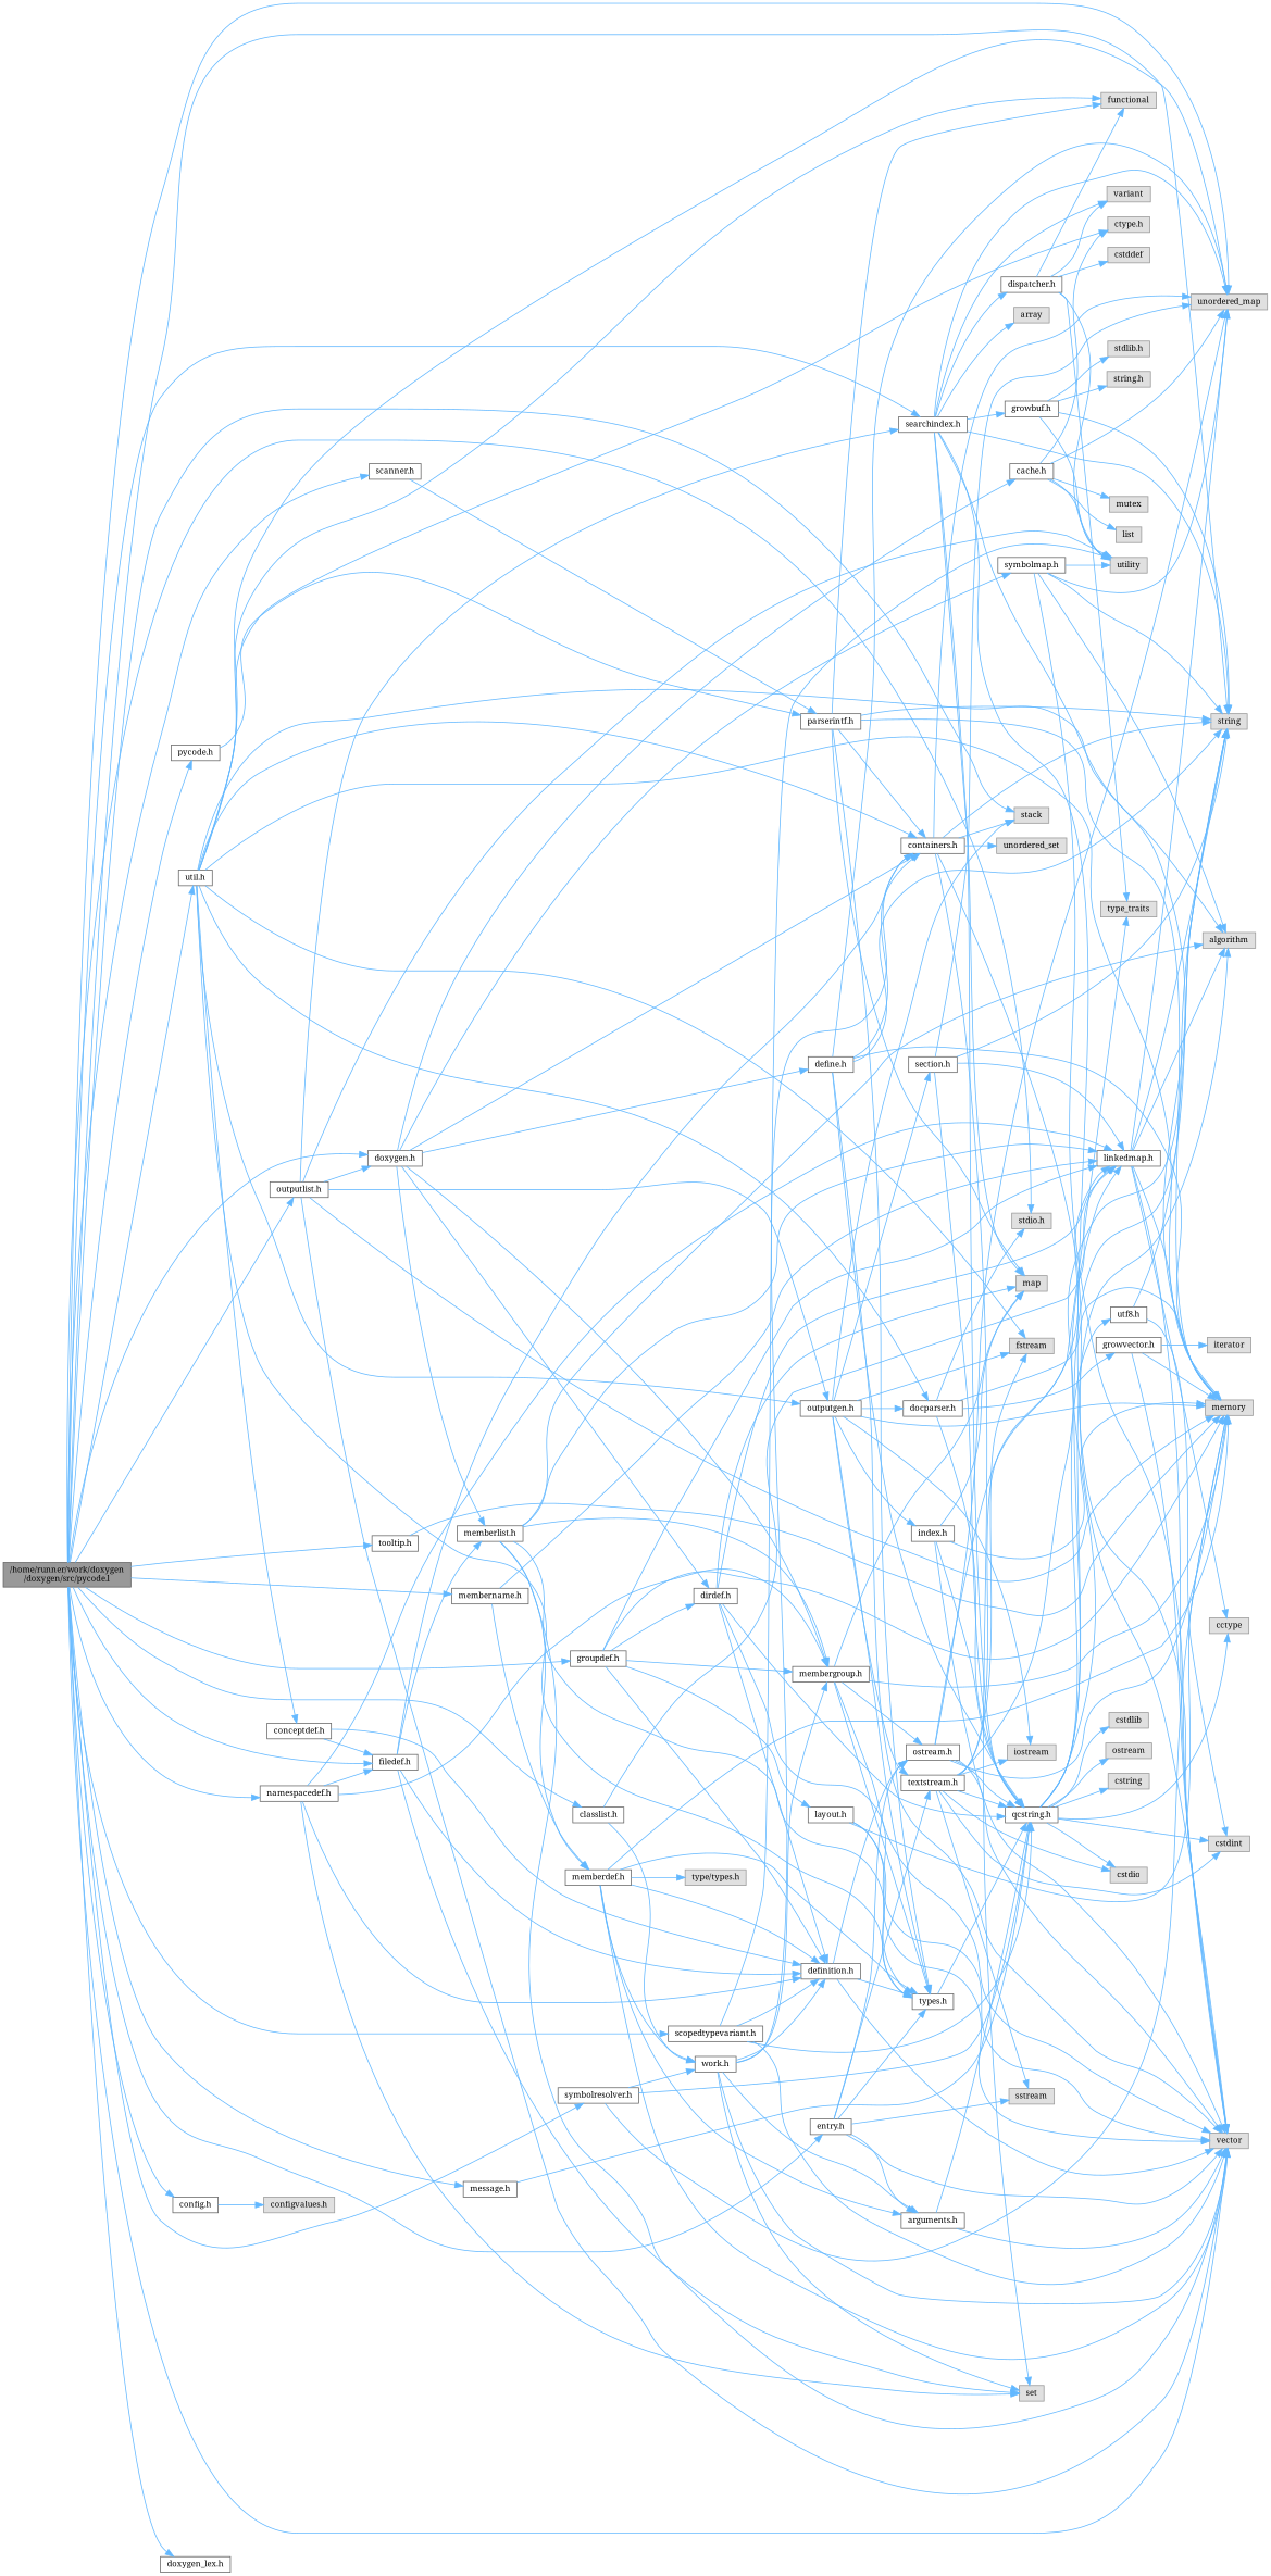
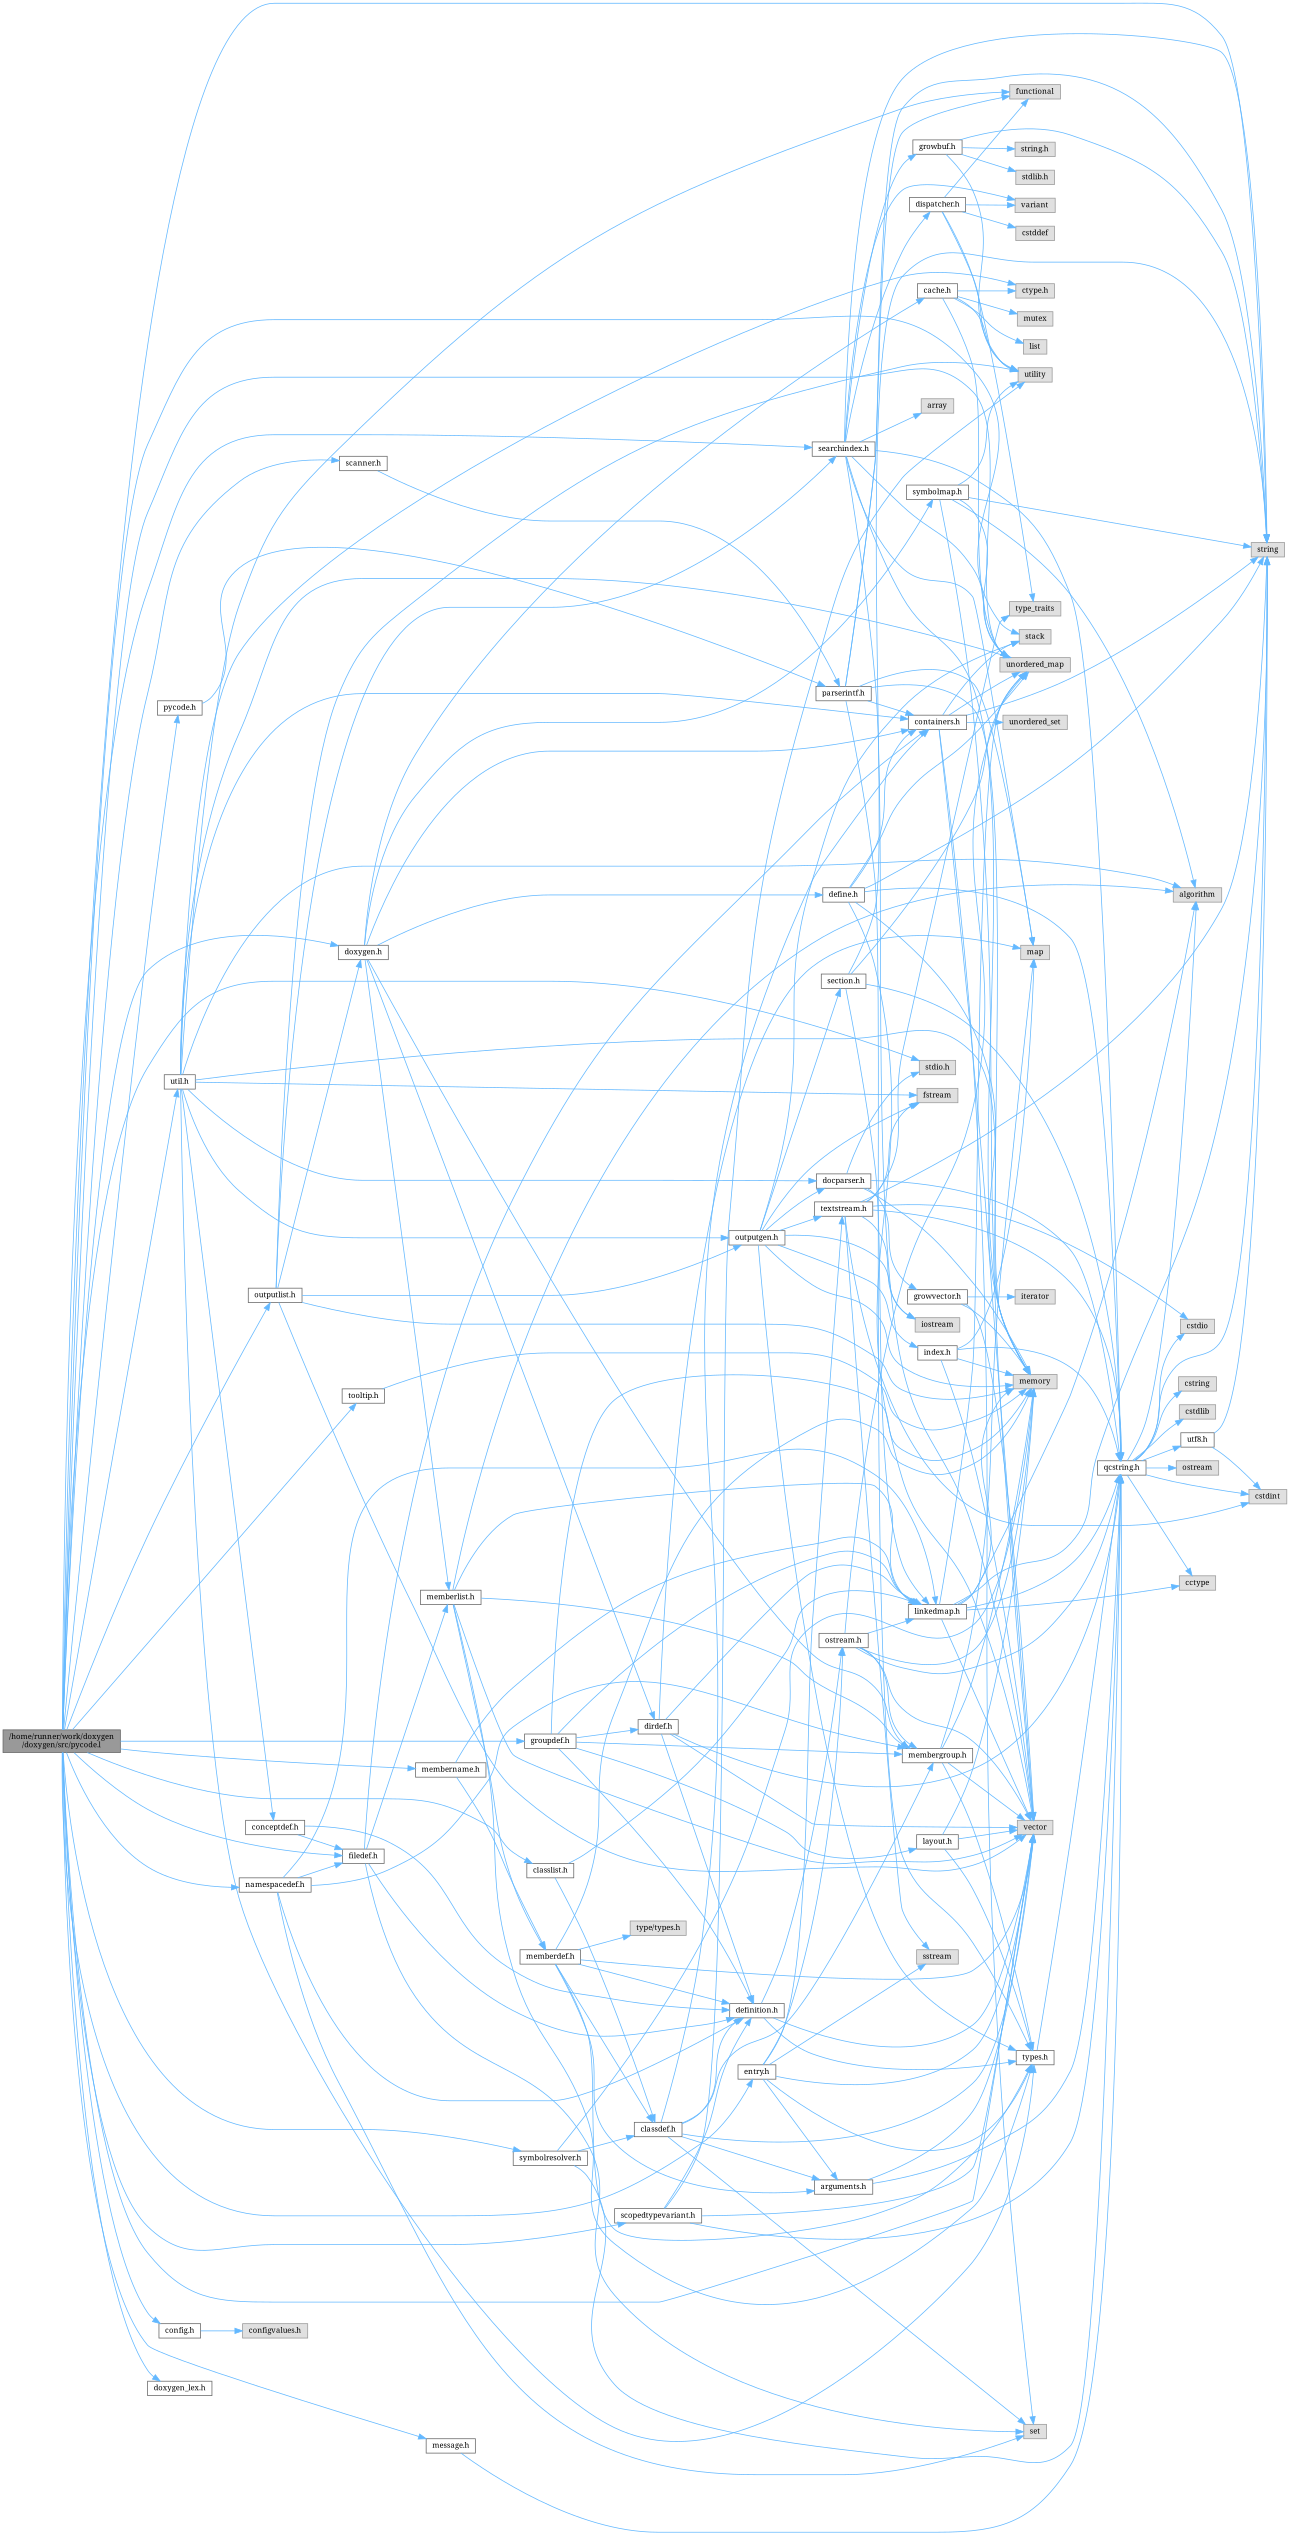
  digraph {
    fontname="Noto Serif"
    rankdir=LR
    node [color=grey40 fillcolor=white fontname="Noto Serif" fontsize=10 shape=box style=filled]
    edge [color=steelblue1 fontname="Noto Serif" fontsize=10 labelfontname=Helvetica labelfontsize=10 style=solid]
    n1 [color=gray40 fillcolor=grey60 fontcolor=black height=0.2 label="/home/runner/work/doxygen\l/doxygen/src/pycode.l" width=0.4]
    n2 [color=grey60 fillcolor="#E0E0E0" height=0.2 label=vector width=0.4]
    n3 [color=grey60 fillcolor="#E0E0E0" height=0.2 label=unordered_map width=0.4]
    n4 [color=grey60 fillcolor="#E0E0E0" height=0.2 label=string width=0.4]
    n5 [color=grey60 fillcolor="#E0E0E0" height=0.2 label=stack width=0.4]
    n6 [color=grey60 fillcolor="#E0E0E0" height=0.2 label="stdio.h" width=0.4]
    n7 [height=0.2 label="pycode.h" width=0.4]
    n8 [height=0.2 label="message.h" width=0.4]
    n9 [height=0.2 label="scanner.h" width=0.4]
    n10 [height=0.2 label="entry.h" width=0.4]
    n11 [height=0.2 label="doxygen.h" width=0.4]
    n12 [height=0.2 label="outputlist.h" width=0.4]
    n13 [height=0.2 label="searchindex.h" width=0.4]
    n14 [height=0.2 label="util.h" width=0.4]
    n15 [height=0.2 label="filedef.h" width=0.4]
    n16 [height=0.2 label="membername.h" width=0.4]
    n17 [height=0.2 label="config.h" width=0.4]
    n18 [height=0.2 label="groupdef.h" width=0.4]
    n19 [height=0.2 label="classlist.h" width=0.4]
    n20 [height=0.2 label="namespacedef.h" width=0.4]
    n21 [height=0.2 label="tooltip.h" width=0.4]
    n22 [height=0.2 label="scopedtypevariant.h" width=0.4]
    n23 [height=0.2 label="symbolresolver.h" width=0.4]
    n24 [height=0.2 label="doxygen_lex.h" width=0.4]
    n25 [height=0.2 label="parserintf.h" width=0.4]
    n26 [height=0.2 label="qcstring.h" width=0.4]
    n27 [height=0.2 label="types.h" width=0.4]
    n28 [color=grey60 fillcolor="#E0E0E0" height=0.2 label=sstream width=0.4]
    n29 [height=0.2 label="arguments.h" width=0.4]
    n30 [height=0.2 label="ostream.h" width=0.4]
    n31 [height=0.2 label="textstream.h" width=0.4]
    n32 [height=0.2 label="containers.h" width=0.4]
    n33 [height=0.2 label="membergroup.h" width=0.4]
    n34 [height=0.2 label="dirdef.h" width=0.4]
    n35 [height=0.2 label="memberlist.h" width=0.4]
    n36 [height=0.2 label="define.h" width=0.4]
    n37 [height=0.2 label="cache.h" width=0.4]
    n38 [height=0.2 label="symbolmap.h" width=0.4]
    n39 [color=grey60 fillcolor="#E0E0E0" height=0.2 label=memory width=0.4]
    n40 [color=grey60 fillcolor="#E0E0E0" height=0.2 label=utility width=0.4]
    n41 [height=0.2 label="outputgen.h" width=0.4]
    n42 [color=grey60 fillcolor="#E0E0E0" height=0.2 label=map width=0.4]
    n43 [color=grey60 fillcolor="#E0E0E0" height=0.2 label=array width=0.4]
    n44 [color=grey60 fillcolor="#E0E0E0" height=0.2 label=variant width=0.4]
    n45 [height=0.2 label="growbuf.h" width=0.4]
    n46 [height=0.2 label="dispatcher.h" width=0.4]
    n47 [color=grey60 fillcolor="#E0E0E0" height=0.2 label=functional width=0.4]
    n48 [color=grey60 fillcolor="#E0E0E0" height=0.2 label=algorithm width=0.4]
    n49 [color=grey60 fillcolor="#E0E0E0" height=0.2 label=fstream width=0.4]
    n50 [color=grey60 fillcolor="#E0E0E0" height=0.2 label="ctype.h" width=0.4]
    n51 [height=0.2 label="docparser.h" width=0.4]
    n52 [height=0.2 label="conceptdef.h" width=0.4]
    n53 [color=grey60 fillcolor="#E0E0E0" height=0.2 label=set width=0.4]
    n54 [height=0.2 label="definition.h" width=0.4]
    n55 [height=0.2 label="linkedmap.h" width=0.4]
    n56 [height=0.2 label="memberdef.h" width=0.4]
    n57 [color=grey60 fillcolor="#E0E0E0" height=0.2 label="configvalues.h" width=0.4]
    n58 [height=0.2 label="layout.h" width=0.4]
-   n59 [height=0.2 label="work.h" width=0.4]
+   n59 [height=0.2 label="classdef.h" width=0.4]
    n60 [color=grey60 fillcolor="#E0E0E0" height=0.2 label=unordered_set width=0.4]
    n61 [color=grey60 fillcolor="#E0E0E0" height=0.2 label=cctype width=0.4]
    n62 [color=grey60 fillcolor="#E0E0E0" height=0.2 label=cstring width=0.4]
    n63 [color=grey60 fillcolor="#E0E0E0" height=0.2 label=cstdio width=0.4]
    n64 [color=grey60 fillcolor="#E0E0E0" height=0.2 label=cstdlib width=0.4]
    n65 [color=grey60 fillcolor="#E0E0E0" height=0.2 label=cstdint width=0.4]
    n66 [color=grey60 fillcolor="#E0E0E0" height=0.2 label=ostream width=0.4]
    n67 [height=0.2 label="utf8.h" width=0.4]
    n68 [color=grey60 fillcolor="#E0E0E0" height=0.2 label=iostream width=0.4]
    n69 [color=grey60 fillcolor="#E0E0E0" height=0.2 label=type_traits width=0.4]
    n70 [color=grey60 fillcolor="#E0E0E0" height=0.2 label=list width=0.4]
    n71 [color=grey60 fillcolor="#E0E0E0" height=0.2 label=mutex width=0.4]
    n72 [color=grey60 fillcolor="#E0E0E0" height=0.2 label="type/types.h" width=0.4]
    n73 [height=0.2 label="index.h" width=0.4]
    n74 [height=0.2 label="section.h" width=0.4]
    n75 [height=0.2 label="growvector.h" width=0.4]
    n76 [color=grey60 fillcolor="#E0E0E0" height=0.2 label=iterator width=0.4]
    n77 [color=grey60 fillcolor="#E0E0E0" height=0.2 label="stdlib.h" width=0.4]
    n78 [color=grey60 fillcolor="#E0E0E0" height=0.2 label="string.h" width=0.4]
    n79 [color=grey60 fillcolor="#E0E0E0" height=0.2 label=cstddef width=0.4]
    n1 -> n2
    n1 -> n3
    n1 -> n4
    n1 -> n5
    n1 -> n6
    n1 -> n7
    n1 -> n8
    n1 -> n9
    n1 -> n10
    n1 -> n11
    n1 -> n12
    n1 -> n13
    n1 -> n14
    n1 -> n15
    n1 -> n16
    n1 -> n17
    n1 -> n18
    n1 -> n19
    n1 -> n20
    n1 -> n21
    n1 -> n22
    n1 -> n23
    n1 -> n24
    n7 -> n25
    n8 -> n26
    n9 -> n25
    n10 -> n2
    n10 -> n27
    n10 -> n28
    n10 -> n29
    n10 -> n30
    n10 -> n31
    n11 -> n32
    n11 -> n33
    n11 -> n34
    n11 -> n35
    n11 -> n36
    n11 -> n37
    n11 -> n38
    n12 -> n2
    n12 -> n11
    n12 -> n13
    n12 -> n39
    n12 -> n40
    n12 -> n41
    n13 -> n2
    n13 -> n3
    n13 -> n4
    n13 -> n26
    n13 -> n39
    n13 -> n42
    n13 -> n43
    n13 -> n44
    n13 -> n45
    n13 -> n46
    n14 -> n3
    n14 -> n27
    n14 -> n32
    n14 -> n39
    n14 -> n41
    n14 -> n47
    n14 -> n48
    n14 -> n49
    n14 -> n50
    n14 -> n51
    n14 -> n52
    n15 -> n32
    n15 -> n35
    n15 -> n53
    n15 -> n54
    n16 -> n55
    n16 -> n56
    n17 -> n57
    n18 -> n33
    n18 -> n34
    n18 -> n39
    n18 -> n54
    n18 -> n55
    n18 -> n58
    n19 -> n55
    n19 -> n59
    n20 -> n15
    n20 -> n33
    n20 -> n53
    n20 -> n54
    n20 -> n55
    n21 -> n39
    n22 -> n2
    n22 -> n26
    n22 -> n40
    n22 -> n54
    n23 -> n26
    n23 -> n39
    n23 -> n59
    n25 -> n4
    n25 -> n27
    n25 -> n32
    n25 -> n39
    n25 -> n42
    n25 -> n47
    n26 -> n4
    n26 -> n48
    n26 -> n61
    n26 -> n62
    n26 -> n63
    n26 -> n64
    n26 -> n65
    n26 -> n66
    n26 -> n67
    n27 -> n26
    n29 -> n2
    n29 -> n26
    n30 -> n2
    n30 -> n3
    n30 -> n26
    n30 -> n39
    n30 -> n55
    n31 -> n4
    n31 -> n26
    n31 -> n28
    n31 -> n49
    n31 -> n63
    n31 -> n65
    n31 -> n68
    n31 -> n69
    n32 -> n2
    n32 -> n3
    n32 -> n4
    n32 -> n5
    n32 -> n53
    n32 -> n60
    n33 -> n2
    n33 -> n27
-   n33 -> n30
+   n30 -> n33
    n33 -> n39
    n33 -> n42
    n34 -> n2
    n34 -> n26
    n34 -> n42
    n34 -> n54
    n34 -> n55
    n35 -> n2
    n35 -> n27
    n35 -> n33
    n35 -> n48
    n35 -> n55
    n35 -> n56
    n36 -> n2
    n36 -> n3
    n36 -> n4
    n36 -> n26
    n36 -> n32
    n36 -> n39
    n37 -> n3
    n37 -> n40
    n37 -> n50
    n37 -> n70
    n37 -> n71
    n38 -> n2
    n38 -> n3
    n38 -> n4
    n38 -> n40
    n38 -> n48
    n41 -> n5
    n41 -> n27
    n41 -> n31
    n41 -> n39
    n41 -> n49
    n41 -> n51
    n41 -> n68
    n41 -> n73
    n41 -> n74
    n45 -> n4
    n45 -> n40
    n45 -> n77
    n45 -> n78
    n46 -> n40
    n46 -> n44
    n46 -> n47
    n46 -> n69
    n46 -> n79
    n51 -> n6
    n51 -> n26
    n51 -> n39
    n51 -> n75
    n52 -> n15
    n52 -> n54
    n54 -> n2
    n54 -> n27
    n54 -> n30
    n55 -> n2
    n55 -> n3
    n55 -> n4
-   n26 -> n55
+   n55 -> n26
    n55 -> n39
    n55 -> n48
    n55 -> n61
    n56 -> n2
    n56 -> n27
    n56 -> n29
    n56 -> n39
    n56 -> n54
    n56 -> n59
    n56 -> n72
    n58 -> n2
    n58 -> n27
    n58 -> n39
    n59 -> n2
    n59 -> n29
    n59 -> n32
    n59 -> n33
    n59 -> n53
    n59 -> n54
    n67 -> n4
    n67 -> n65
    n73 -> n2
    n73 -> n26
    n73 -> n39
    n73 -> n42
    n74 -> n3
    n74 -> n4
    n74 -> n26
    n74 -> n55
    n75 -> n2
    n75 -> n39
    n75 -> n76
  }
